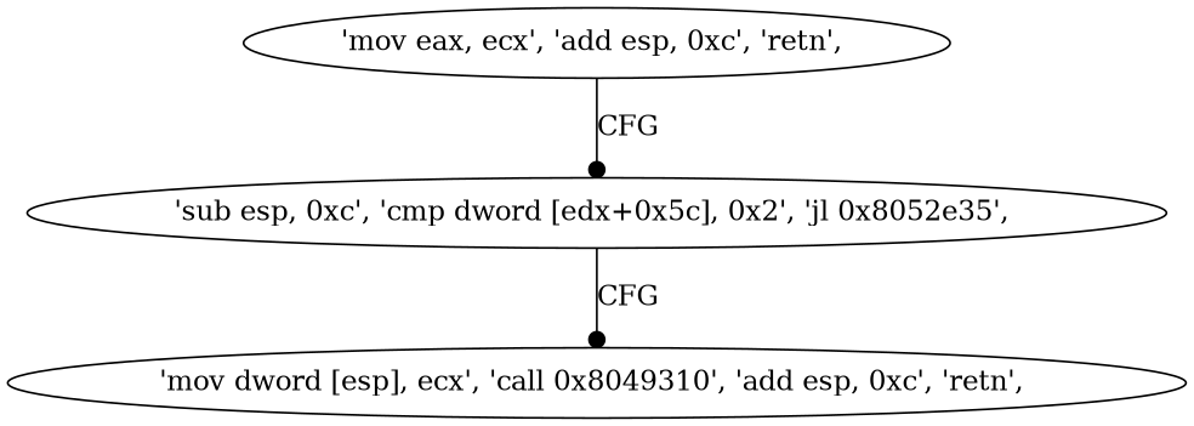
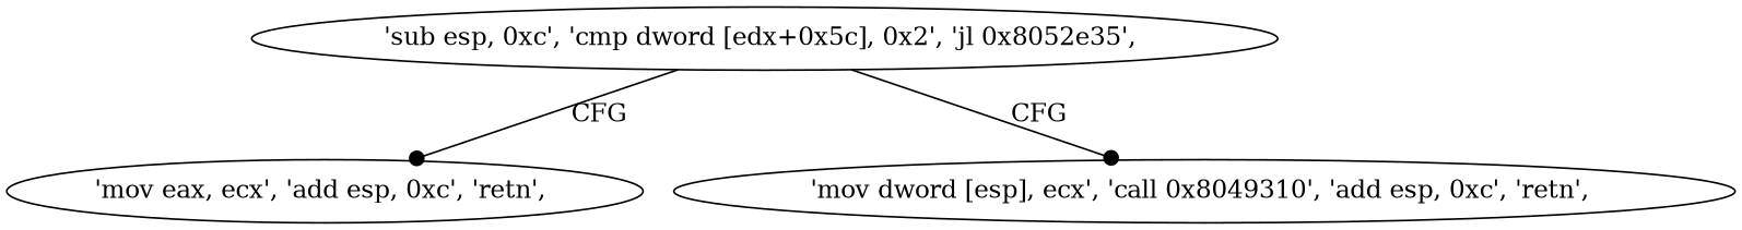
  digraph {
    edge [style=solid arrowhead=dot]
    n1 [label="'sub esp, 0xc', 'cmp dword [edx+0x5c], 0x2', 'jl 0x8052e35', "]
    n2 [label="'mov eax, ecx', 'add esp, 0xc', 'retn', "]
    n3 [label="'mov dword [esp], ecx', 'call 0x8049310', 'add esp, 0xc', 'retn', "]
-   n2 -> n1 [label=CFG]
+   n1 -> n2 [label=CFG]
    n1 -> n3 [label=CFG]
  }
